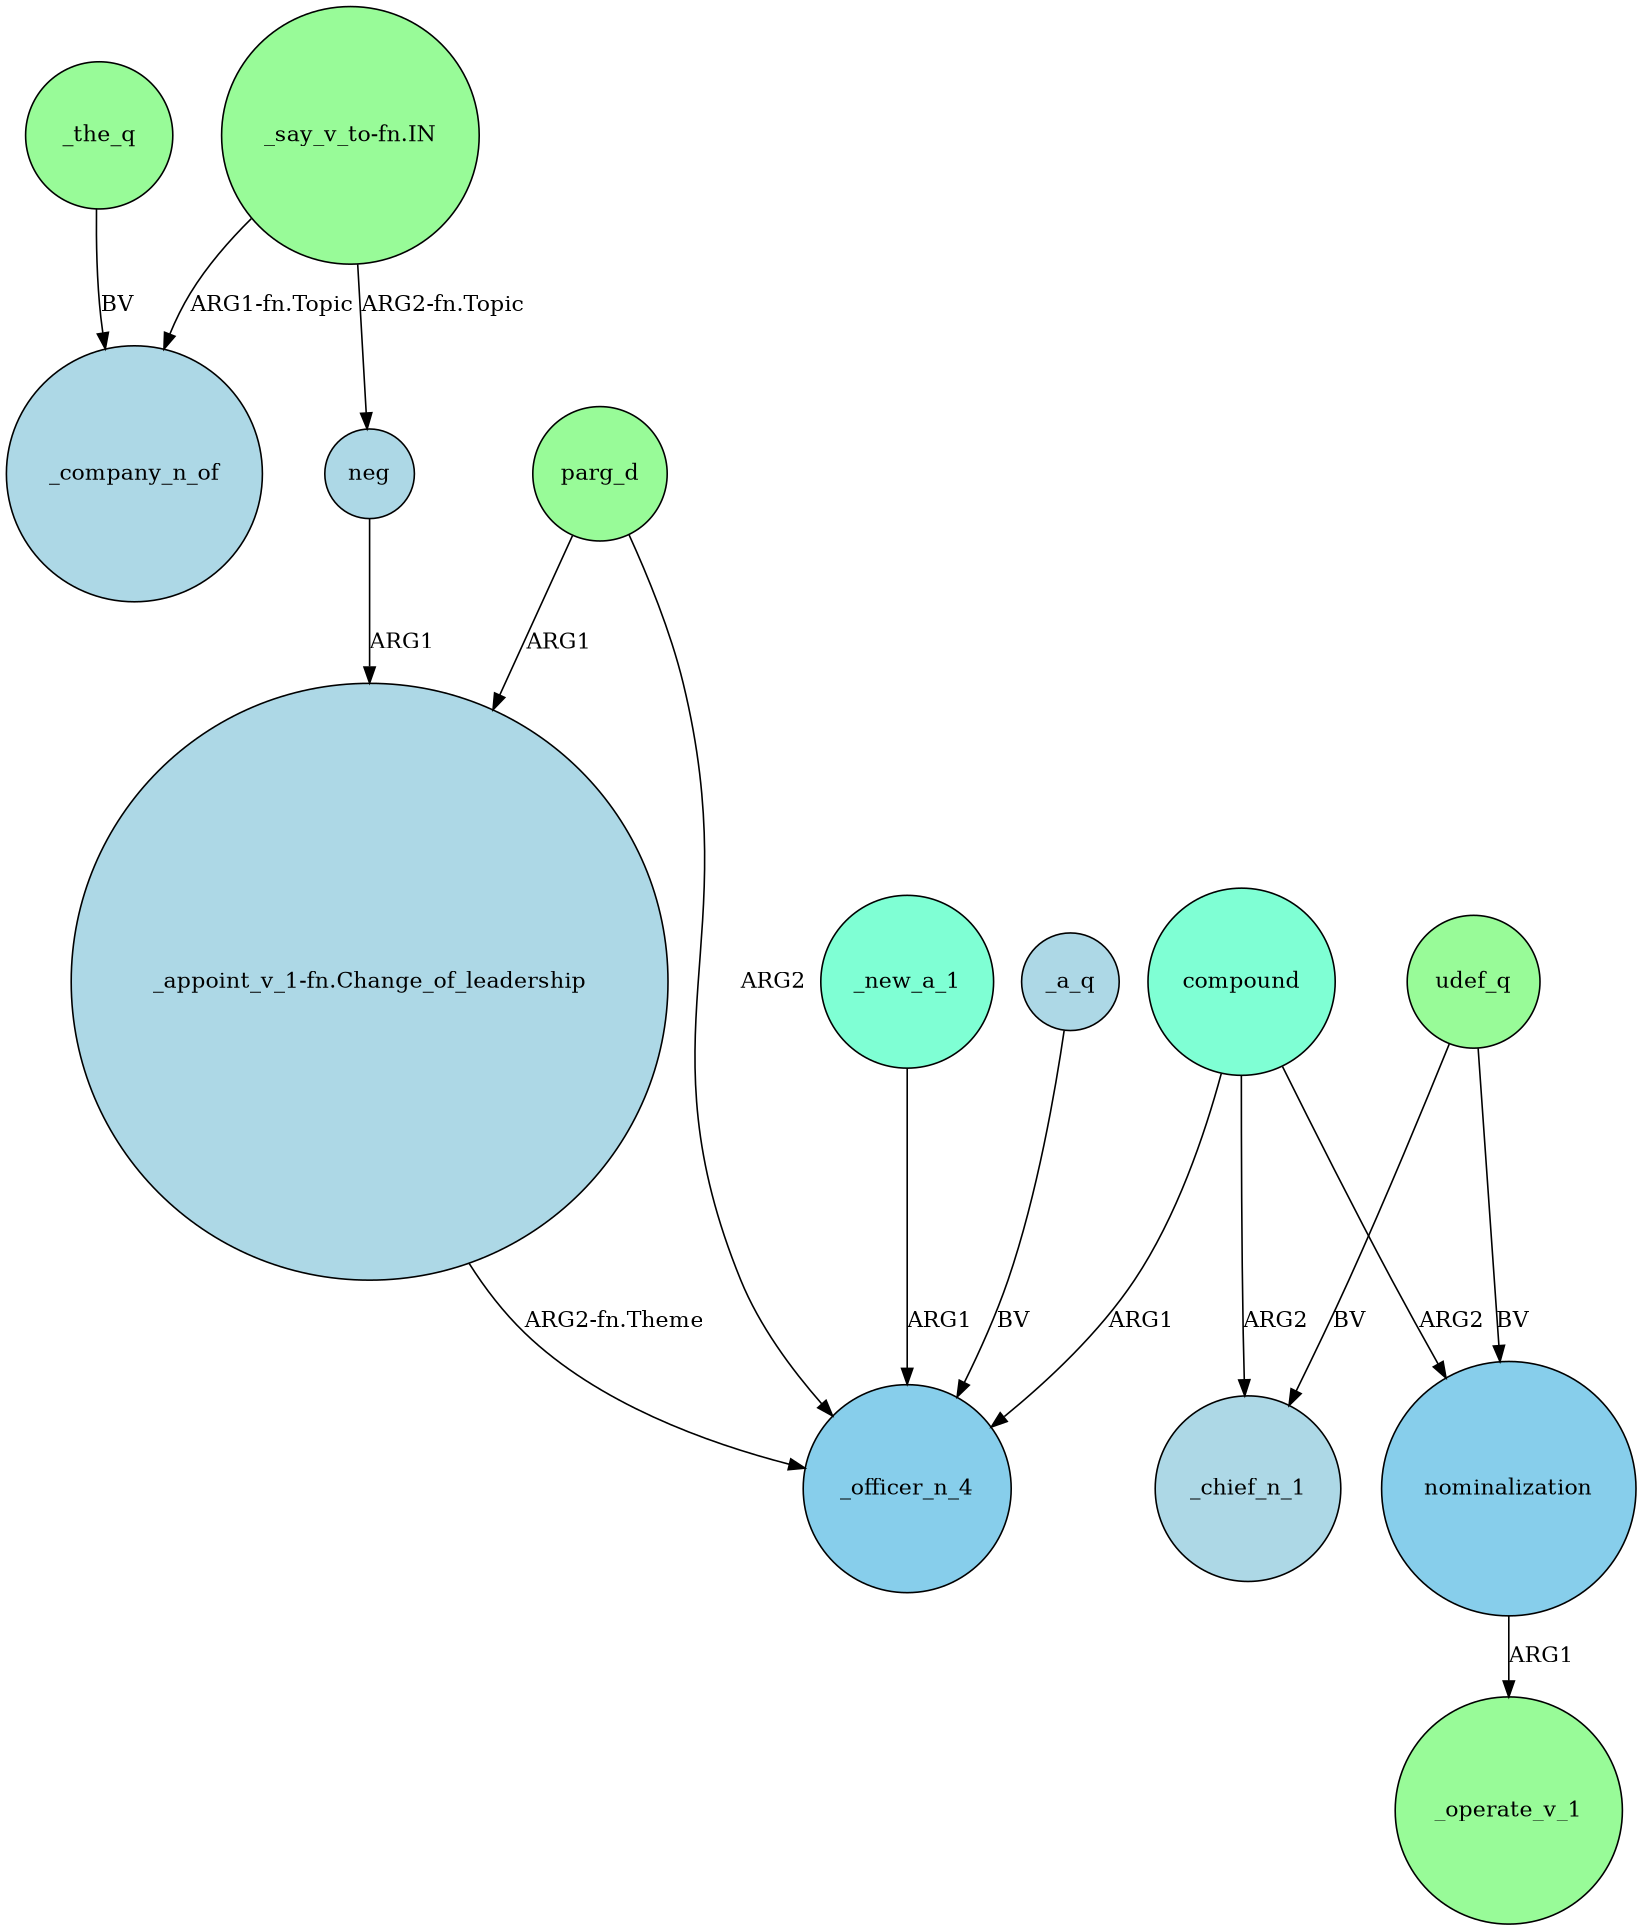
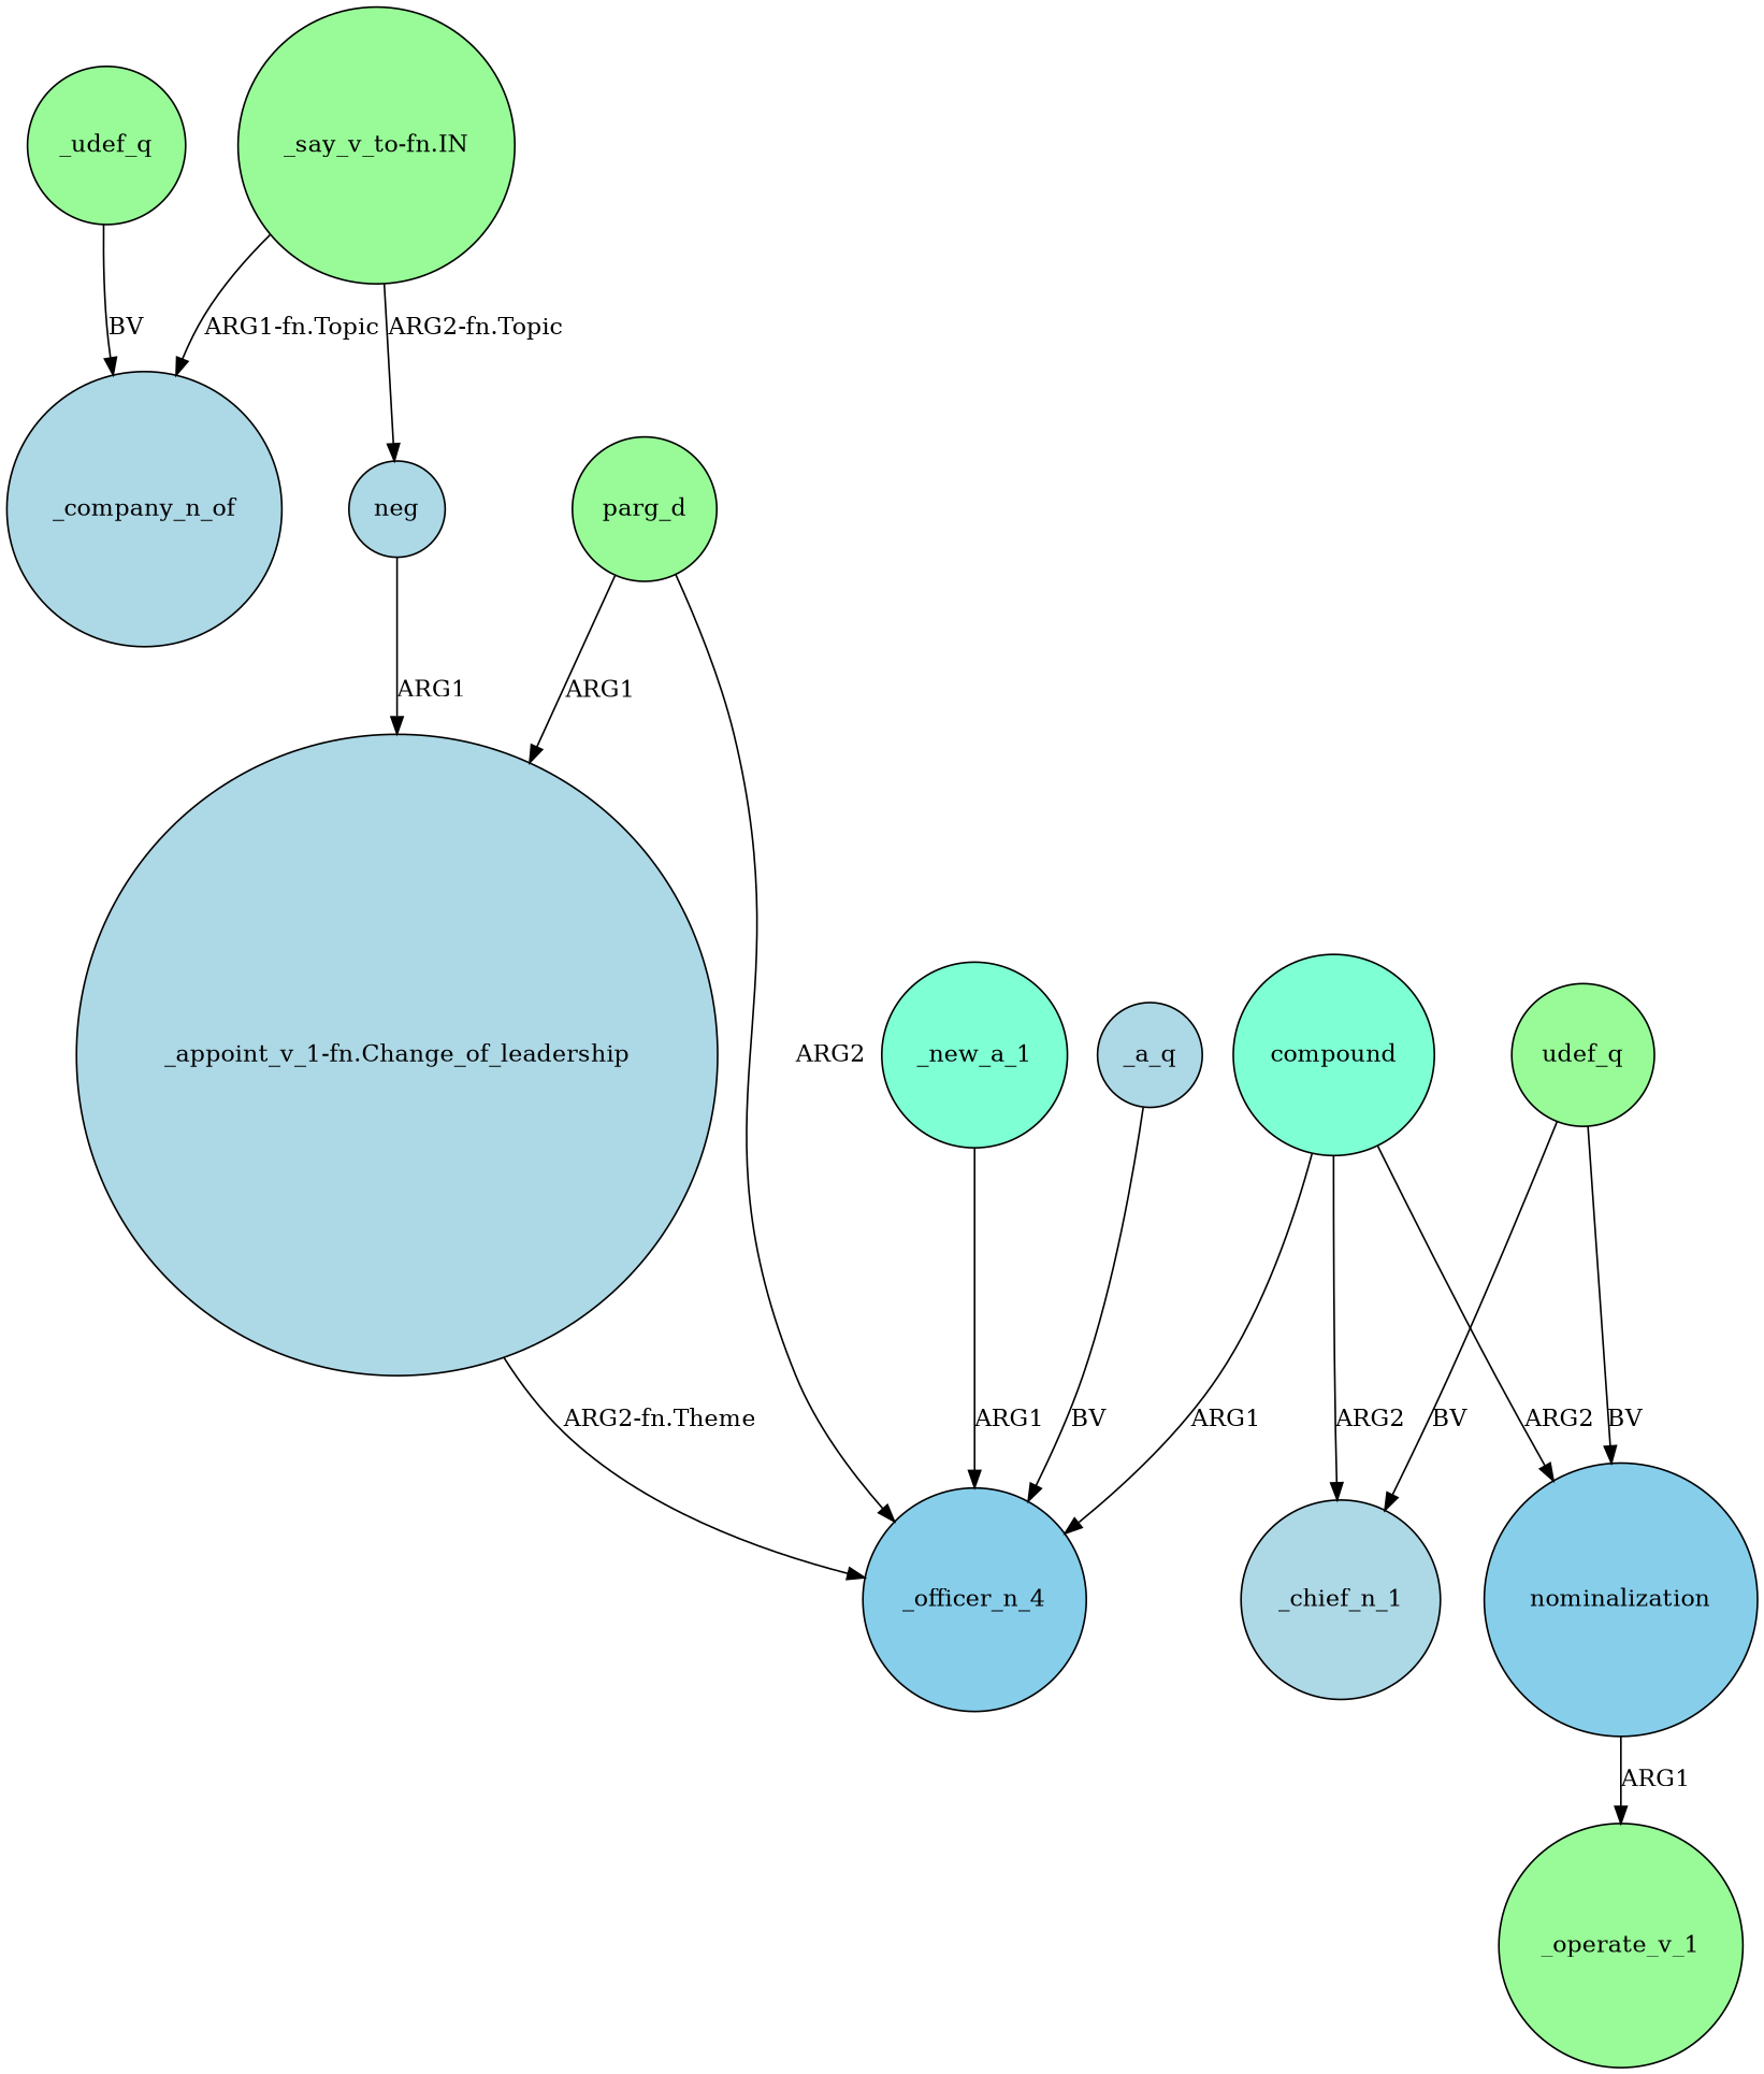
  digraph {
    node [fillcolor=lightblue shape=circle style=filled]
    _company_n_of
    "_say_v_to-fn.IN" [fillcolor=palegreen]
    neg
    "_appoint_v_1-fn.Change_of_leadership"
    n5 [fillcolor=skyblue label=_officer_n_4]
    _chief_n_1
    udef_q [fillcolor=palegreen]
    nominalization [fillcolor=skyblue]
    _operate_v_1 [fillcolor=palegreen]
    compound [fillcolor=aquamarine]
    parg_d [fillcolor=palegreen]
    _new_a_1 [fillcolor=aquamarine]
-   _the_q [fillcolor=palegreen]
+   _the_q [fillcolor=palegreen label=_udef_q]
    _a_q
    "_say_v_to-fn.IN" -> _company_n_of [label="ARG1-fn.Topic"]
    "_say_v_to-fn.IN" -> neg [label="ARG2-fn.Topic"]
    neg -> "_appoint_v_1-fn.Change_of_leadership" [label=ARG1]
    "_appoint_v_1-fn.Change_of_leadership" -> n5 [label="ARG2-fn.Theme"]
    udef_q -> _chief_n_1 [label=BV]
    udef_q -> nominalization [label=BV]
    nominalization -> _operate_v_1 [label=ARG1]
    compound -> n5 [label=ARG1]
    compound -> _chief_n_1 [label=ARG2]
    compound -> nominalization [label=ARG2]
    parg_d -> "_appoint_v_1-fn.Change_of_leadership" [label=ARG1]
    parg_d -> n5 [label=ARG2]
    _new_a_1 -> n5 [label=ARG1]
    _the_q -> _company_n_of [label=BV]
    _a_q -> n5 [label=BV]
  }
